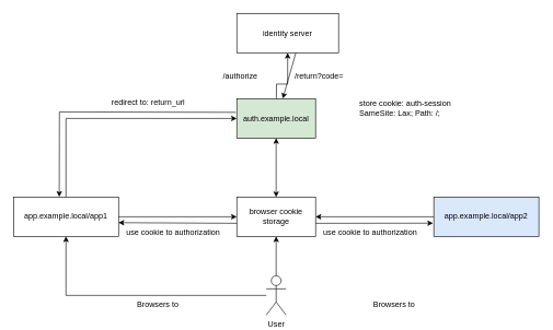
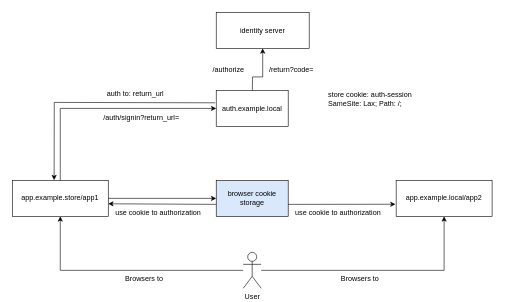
  <mxCell id="0" />
  <mxCell id="1" parent="0" />
- <mxCell id="2" value="app.example.local/app2" style="rounded=0;whiteSpace=wrap;html=1;fillColor=#dae8fc;" parent="1" vertex="1"><mxGeometry x="660" y="300" width="160" height="60" as="geometry" /></mxCell>
+ <mxCell id="2" value="app.example.local/app2" style="rounded=0;whiteSpace=wrap;html=1;" parent="1" vertex="1"><mxGeometry x="660" y="300" width="160" height="60" as="geometry" /></mxCell>
  <mxCell id="3" style="edgeStyle=orthogonalEdgeStyle;rounded=0;orthogonalLoop=1;jettySize=auto;html=1;entryX=0.5;entryY=1;entryDx=0;entryDy=0;" parent="1" target="4" edge="1"><mxGeometry relative="1" as="geometry"><mxPoint x="420" y="175" as="sourcePoint" /></mxGeometry></mxCell>
  <mxCell id="4" value="identity server" style="rounded=0;whiteSpace=wrap;html=1;" parent="1" vertex="1"><mxGeometry x="360" y="20" width="155" height="60" as="geometry" /></mxCell>
- <mxCell id="5" value="redirect to: return_url" style="text;html=1;align=center;verticalAlign=middle;resizable=0;points=[];autosize=1;strokeColor=none;fillColor=none;" parent="1" vertex="1"><mxGeometry x="160" y="140" width="130" height="30" as="geometry" /></mxCell>
- <mxCell id="6" value="/authorize" style="text;html=1;align=center;verticalAlign=middle;resizable=0;points=[];autosize=1;strokeColor=none;fillColor=none;" parent="1" vertex="1"><mxGeometry x="325" y="100" width="80" height="30" as="geometry" /></mxCell>
+ <mxCell id="5" value="auth to: return_url" style="text;html=1;align=center;verticalAlign=middle;resizable=0;points=[];autosize=1;strokeColor=none;fillColor=none;" parent="1" vertex="1"><mxGeometry x="160" y="140" width="130" height="30" as="geometry" /></mxCell>
+ <mxCell id="6" value="/authorize" style="text;html=1;align=center;verticalAlign=middle;resizable=0;points=[];autosize=1;strokeColor=none;fillColor=none;" parent="1" vertex="1"><mxGeometry x="340" y="100" width="80" height="30" as="geometry" /></mxCell>
  <mxCell id="7" style="edgeStyle=orthogonalEdgeStyle;rounded=0;orthogonalLoop=1;jettySize=auto;html=1;entryX=0.5;entryY=1;entryDx=0;entryDy=0;" parent="1" source="9" target="16" edge="1"><mxGeometry relative="1" as="geometry" /></mxCell>
- <mxCell id="8" style="edgeStyle=orthogonalEdgeStyle;rounded=0;orthogonalLoop=1;jettySize=auto;html=1;" parent="1" source="9" target="13" edge="1"><mxGeometry relative="1" as="geometry" /></mxCell>
+ <mxCell id="8" style="edgeStyle=orthogonalEdgeStyle;rounded=0;orthogonalLoop=1;jettySize=auto;html=1;entryX=0.5;entryY=1;entryDx=0;entryDy=0;" parent="1" source="9" target="2" edge="1"><mxGeometry relative="1" as="geometry" /></mxCell>
  <mxCell id="9" value="User" style="shape=umlActor;verticalLabelPosition=bottom;verticalAlign=top;html=1;outlineConnect=0;" parent="1" vertex="1"><mxGeometry x="405" y="420" width="30" height="60" as="geometry" /></mxCell>
  <mxCell id="10" value="/return?code=" style="text;html=1;align=center;verticalAlign=middle;resizable=0;points=[];autosize=1;strokeColor=none;fillColor=none;" parent="1" vertex="1"><mxGeometry x="430" y="100" width="110" height="30" as="geometry" /></mxCell>
  <mxCell id="11" value="store cookie: auth-session&lt;br&gt;SameSite: Lax; Path: /;" style="text;html=1;align=left;verticalAlign=middle;resizable=0;points=[];autosize=1;strokeColor=none;fillColor=none;" parent="1" vertex="1"><mxGeometry x="545" y="145" width="160" height="40" as="geometry" /></mxCell>
- <mxCell id="12" value="" style="endArrow=classic;html=1;rounded=0;entryX=0.584;entryY=-0.005;entryDx=0;entryDy=0;entryPerimeter=0;exitX=0.581;exitY=0.992;exitDx=0;exitDy=0;exitPerimeter=0;" parent="1" source="4" target="14" edge="1"><mxGeometry width="50" height="50" relative="1" as="geometry"><mxPoint x="430" y="145" as="sourcePoint" /><mxPoint x="429.72" y="175.66" as="targetPoint" /></mxGeometry></mxCell>
- <mxCell id="13" value="browser cookie storage" style="rounded=0;whiteSpace=wrap;html=1;" parent="1" vertex="1"><mxGeometry x="360" y="300" width="120" height="60" as="geometry" /></mxCell>
- <mxCell id="14" value="auth.example.local" style="rounded=0;whiteSpace=wrap;html=1;fillColor=#d5e8d4;" parent="1" vertex="1"><mxGeometry x="360" y="150" width="120" height="60" as="geometry" /></mxCell>
+ <mxCell id="13" value="browser cookie storage" style="rounded=0;whiteSpace=wrap;html=1;fillColor=#dae8fc;" parent="1" vertex="1"><mxGeometry x="360" y="300" width="120" height="60" as="geometry" /></mxCell>
+ <mxCell id="14" value="auth.example.local" style="rounded=0;whiteSpace=wrap;html=1;" parent="1" vertex="1"><mxGeometry x="360" y="150" width="120" height="60" as="geometry" /></mxCell>
  <mxCell id="15" value="" style="endArrow=classic;html=1;rounded=0;exitX=-0.014;exitY=0.344;exitDx=0;exitDy=0;exitPerimeter=0;entryX=0.436;entryY=-0.007;entryDx=0;entryDy=0;entryPerimeter=0;" parent="1" source="14" target="16" edge="1"><mxGeometry width="50" height="50" relative="1" as="geometry"><mxPoint x="330" y="300" as="sourcePoint" /><mxPoint x="380" y="250" as="targetPoint" /><Array as="points"><mxPoint x="90" y="170" /></Array></mxGeometry></mxCell>
- <mxCell id="16" value="app.example.local/app1" style="rounded=0;whiteSpace=wrap;html=1;" parent="1" vertex="1"><mxGeometry x="20" y="300" width="160" height="60" as="geometry" /></mxCell>
+ <mxCell id="16" value="app.example.store/app1" style="rounded=0;whiteSpace=wrap;html=1;" parent="1" vertex="1"><mxGeometry x="20" y="300" width="160" height="60" as="geometry" /></mxCell>
  <mxCell id="17" value="" style="endArrow=classic;html=1;rounded=0;exitX=0.5;exitY=0;exitDx=0;exitDy=0;entryX=0;entryY=0.5;entryDx=0;entryDy=0;" parent="1" source="16" target="14" edge="1"><mxGeometry width="50" height="50" relative="1" as="geometry"><mxPoint x="440" y="340" as="sourcePoint" /><mxPoint x="490" y="290" as="targetPoint" /><Array as="points"><mxPoint x="100" y="180" /></Array></mxGeometry></mxCell>
- <mxCell id="18" value="" style="endArrow=classic;startArrow=classic;html=1;rounded=0;entryX=0.5;entryY=1;entryDx=0;entryDy=0;exitX=0.5;exitY=0;exitDx=0;exitDy=0;" parent="1" source="13" target="14" edge="1"><mxGeometry width="50" height="50" relative="1" as="geometry"><mxPoint x="370" y="290" as="sourcePoint" /><mxPoint x="420" y="240" as="targetPoint" /></mxGeometry></mxCell>
  <mxCell id="19" value="" style="endArrow=classic;html=1;rounded=0;entryX=0;entryY=0.5;entryDx=0;entryDy=0;exitX=1;exitY=0.5;exitDx=0;exitDy=0;" parent="1" source="16" target="13" edge="1"><mxGeometry width="50" height="50" relative="1" as="geometry"><mxPoint x="140" y="520" as="sourcePoint" /><mxPoint x="190" y="470" as="targetPoint" /></mxGeometry></mxCell>
- <mxCell id="20" value="" style="endArrow=classic;html=1;rounded=0;entryX=1;entryY=0.5;entryDx=0;entryDy=0;exitX=0;exitY=0.5;exitDx=0;exitDy=0;" parent="1" source="2" target="13" edge="1"><mxGeometry width="50" height="50" relative="1" as="geometry"><mxPoint x="520" y="520" as="sourcePoint" /><mxPoint x="570" y="470" as="targetPoint" /></mxGeometry></mxCell>
+ <mxCell id="21" value="/auth/signin?return_url=" style="text;html=1;align=center;verticalAlign=middle;resizable=0;points=[];autosize=1;strokeColor=none;fillColor=none;" parent="1" vertex="1"><mxGeometry x="160" y="180" width="150" height="30" as="geometry" /></mxCell>
  <mxCell id="22" value="Browsers to" style="text;html=1;align=center;verticalAlign=middle;whiteSpace=wrap;rounded=0;" parent="1" vertex="1"><mxGeometry x="200" y="450" width="80" height="30" as="geometry" /></mxCell>
  <mxCell id="23" value="use cookie&amp;nbsp;&lt;span style=&quot;background-color: initial;&quot;&gt;to authorization&lt;/span&gt;" style="text;html=1;align=left;verticalAlign=middle;resizable=0;points=[];autosize=1;strokeColor=none;fillColor=none;" parent="1" vertex="1"><mxGeometry x="190" y="340" width="170" height="30" as="geometry" /></mxCell>
  <mxCell id="24" value="" style="endArrow=classic;html=1;rounded=0;exitX=1;exitY=0.5;exitDx=0;exitDy=0;" parent="1" edge="1"><mxGeometry width="50" height="50" relative="1" as="geometry"><mxPoint x="360" y="340" as="sourcePoint" /><mxPoint x="180" y="339" as="targetPoint" /></mxGeometry></mxCell>
  <mxCell id="25" value="" style="endArrow=classic;html=1;rounded=0;entryX=-0.007;entryY=0.663;entryDx=0;entryDy=0;exitX=1;exitY=0.5;exitDx=0;exitDy=0;entryPerimeter=0;" parent="1" target="2" edge="1"><mxGeometry width="50" height="50" relative="1" as="geometry"><mxPoint x="480" y="340" as="sourcePoint" /><mxPoint x="600" y="340" as="targetPoint" /></mxGeometry></mxCell>
  <mxCell id="26" value="use cookie&amp;nbsp;&lt;span style=&quot;background-color: initial;&quot;&gt;to authorization&lt;/span&gt;" style="text;html=1;align=left;verticalAlign=middle;resizable=0;points=[];autosize=1;strokeColor=none;fillColor=none;" parent="1" vertex="1"><mxGeometry x="490" y="340" width="170" height="30" as="geometry" /></mxCell>
  <mxCell id="27" value="Browsers to" style="text;html=1;align=center;verticalAlign=middle;whiteSpace=wrap;rounded=0;" parent="1" vertex="1"><mxGeometry x="560" y="450" width="80" height="30" as="geometry" /></mxCell>
